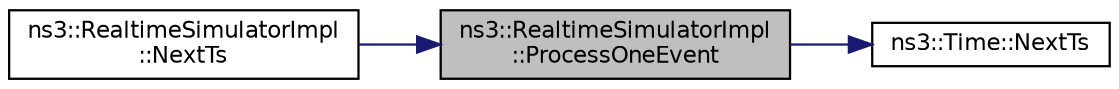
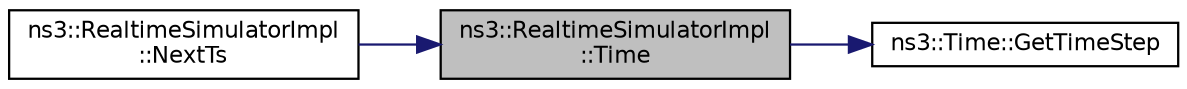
  digraph {
    rankdir=LR
    node [color=black fillcolor=white fontname=Helvetica fontsize=10 shape=record style=filled]
    edge [color=midnightblue fontname=Helvetica fontsize=10 labelfontname=Helvetica labelfontsize=10 style=solid]
-   n1 [fillcolor=grey75 fontcolor=black height=0.2 label="ns3::RealtimeSimulatorImpl\l::ProcessOneEvent" width=0.4]
-   n2 [height=0.2 label="ns3::Time::NextTs" width=0.4]
+   n1 [fillcolor=grey75 fontcolor=black height=0.2 label="ns3::RealtimeSimulatorImpl\l::Time" width=0.4]
+   n2 [height=0.2 label="ns3::Time::GetTimeStep" width=0.4]
    n3 [height=0.2 label="ns3::RealtimeSimulatorImpl\l::NextTs" width=0.4]
    n1 -> n2
    n3 -> n1
  }
